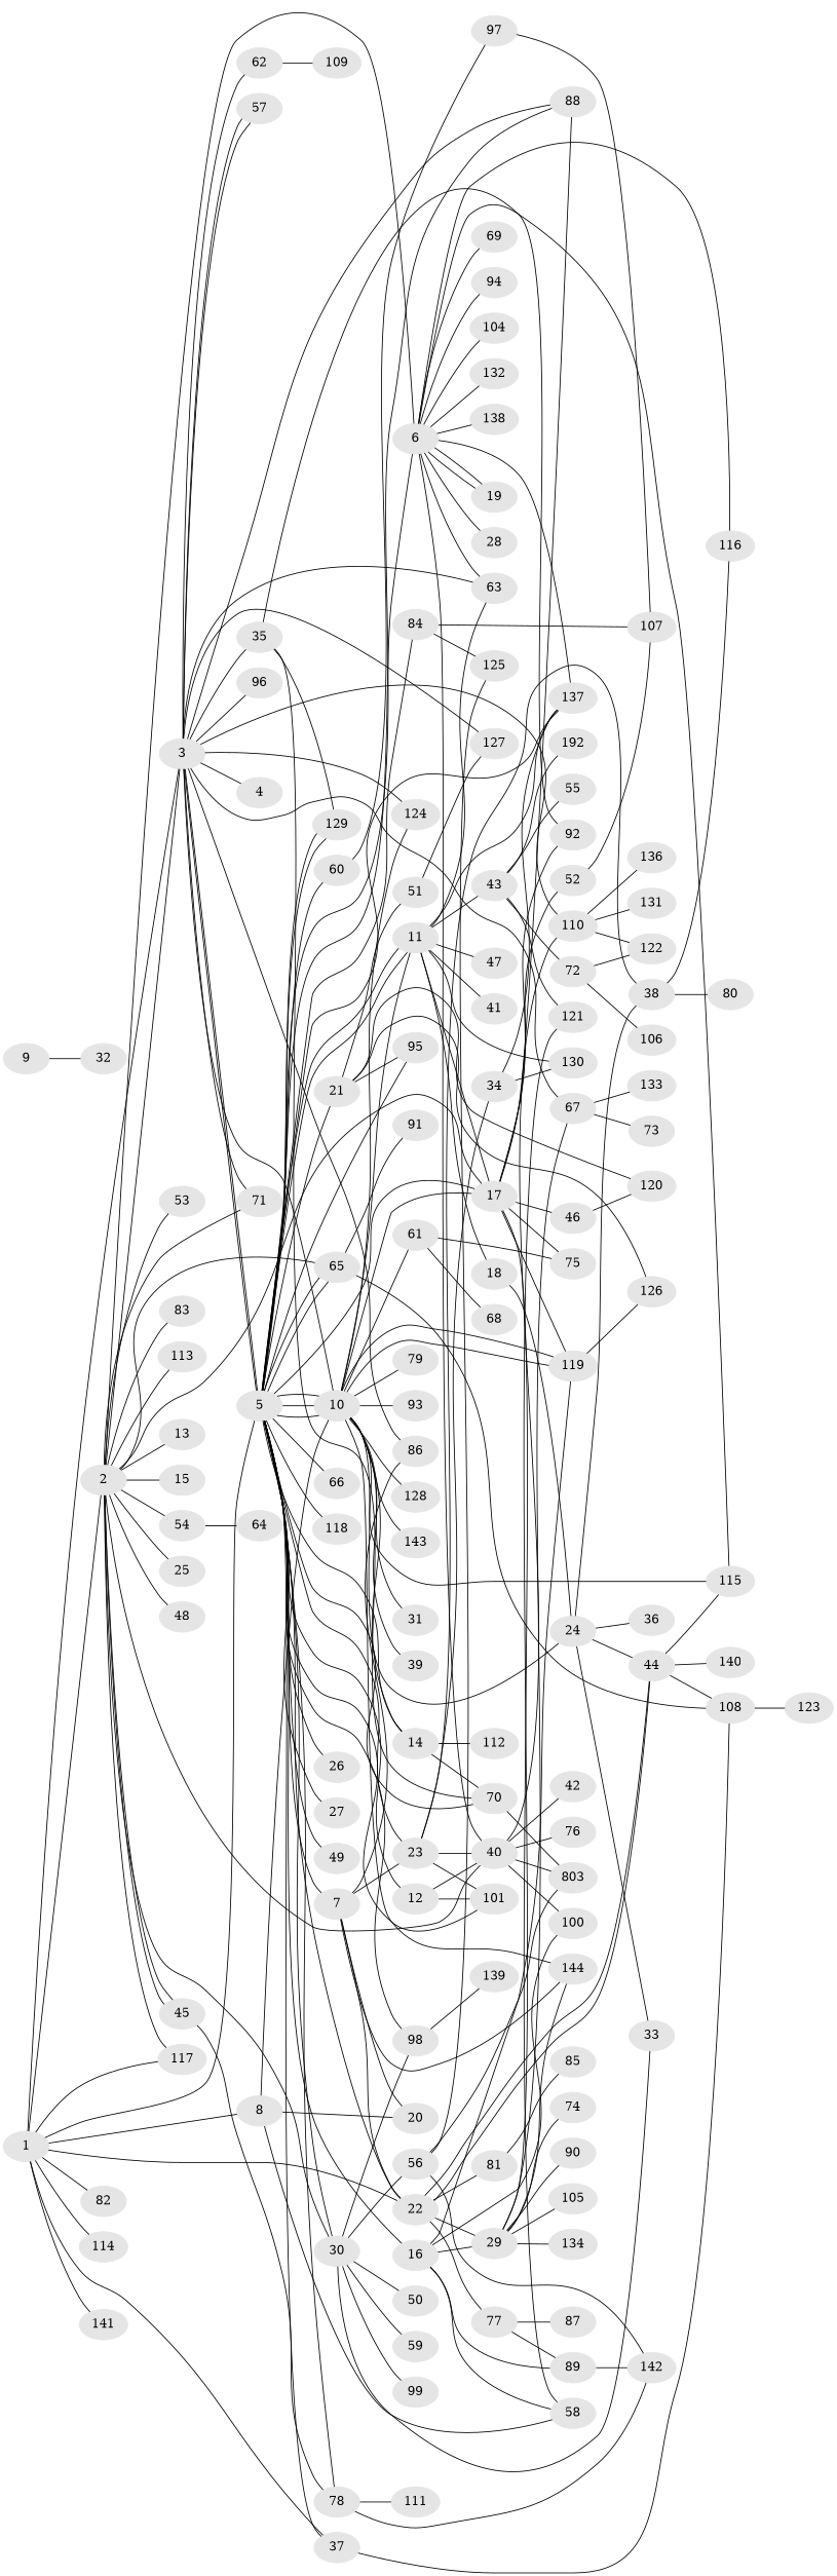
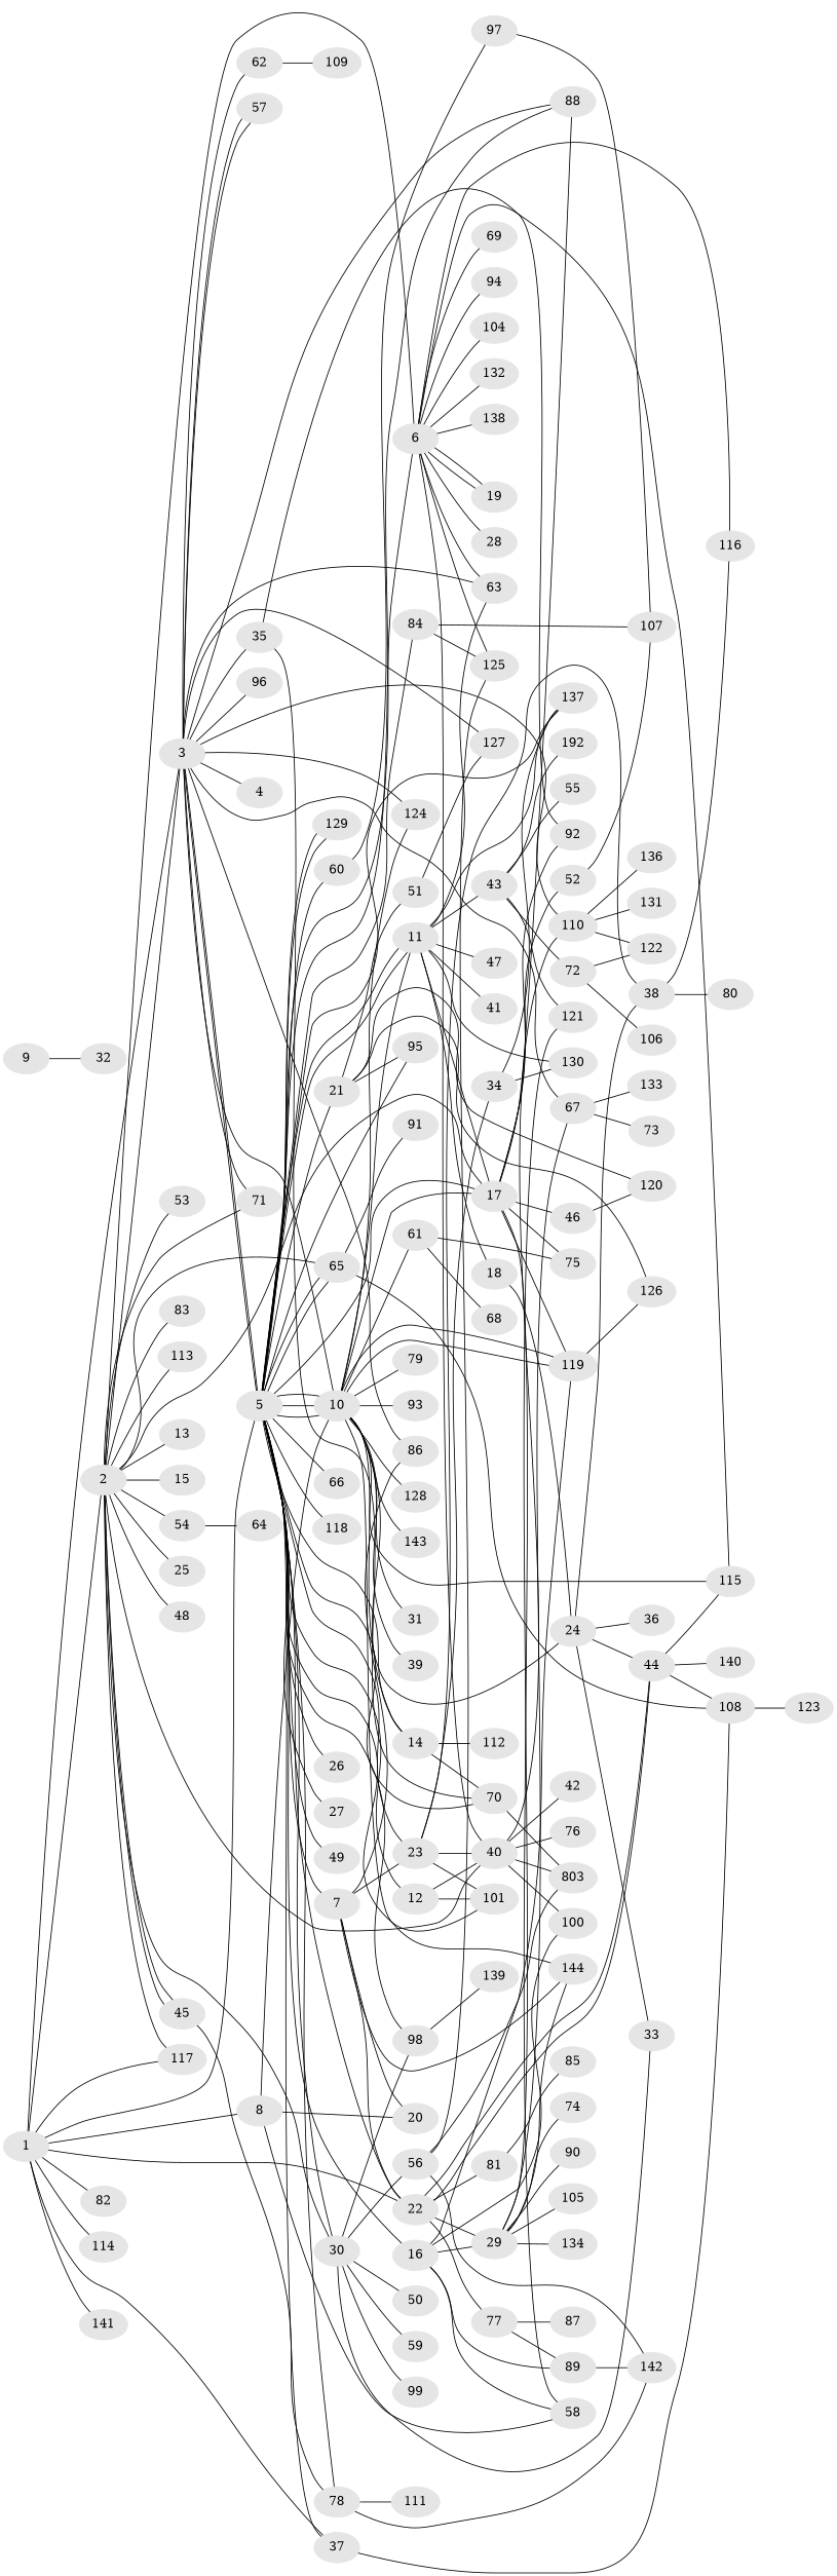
  graph {
    rankdir=LR
    node [color=gray90 style=filled]
    1
    2
    3
    5
    8
    22
    37
    82
    114
    117
    141
    6
    13
    15
    17
    25
    30
    40
    45
    48
    53
    54
    65
    71
    83
    113
    4
    10
    35
    57
    62
    63
    67
    86
    88
    96
    110
    124
    127
    7
    11
    12
    14
    16
    21
    23
    26
    27
    49
    60
    66
    70
    78
    84
    98
    101
    118
    129
    137
    95
    20
    58
    29
    44
    77
    81
    108
    19
    28
    69
    94
    104
    115
    116
    125
    132
    138
    119
    46
    52
    75
    92
    33
    50
    56
    59
    99
    100
    42
    76
    n91 [label=803]
    64
    91
    144
    24
    31
    39
    61
    79
    93
    128
    143
    109
    73
    133
    122
    131
    136
    9
    32
    18
    41
    43
    47
    130
    112
    89
    51
    120
    126
    34
    38
    97
    142
    111
    107
    139
    36
    68
    121
    55
    72
    n133 [label=192]
    74
    90
    105
    134
    140
    87
    85
    80
    123
    106
    1 -- 2
    1 -- 3
    1 -- 5
    1 -- 8
    1 -- 22
    1 -- 37
    1 -- 82
    1 -- 114
    1 -- 117
    1 -- 141
    2 -- 3
    2 -- 117
    2 -- 6
    2 -- 13
    2 -- 15
    2 -- 17
    2 -- 25
    2 -- 30
    2 -- 40
    2 -- 45
    2 -- 45
    2 -- 48
    2 -- 53
    2 -- 54
    2 -- 65
    2 -- 71
    2 -- 83
    2 -- 113
    3 -- 5
    3 -- 5
    3 -- 71
    3 -- 4
    3 -- 10
    3 -- 35
    3 -- 57
    3 -- 57
    3 -- 62
    3 -- 63
    3 -- 67
    3 -- 86
    3 -- 88
    3 -- 96
    3 -- 110
    3 -- 124
    3 -- 127
    5 -- 22
    5 -- 37
    5 -- 6
    5 -- 17
    5 -- 30
    5 -- 65
    5 -- 65
    5 -- 10
    5 -- 10
    5 -- 10
    5 -- 88
    5 -- 7
    5 -- 11
    5 -- 11
    5 -- 12
    5 -- 14
    5 -- 16
    5 -- 21
    5 -- 23
    5 -- 26
    5 -- 27
    5 -- 49
    5 -- 60
    5 -- 66
    5 -- 70
    5 -- 78
    5 -- 84
    5 -- 98
    5 -- 101
    5 -- 118
    5 -- 129
    5 -- 129
    5 -- 137
    5 -- 95
    8 -- 10
    8 -- 20
    8 -- 58
    22 -- 29
    22 -- 44
    22 -- 44
    22 -- 77
    22 -- 81
    37 -- 108
    6 -- 40
    6 -- 63
    6 -- 19
    6 -- 19
    6 -- 28
    6 -- 69
    6 -- 94
    6 -- 104
    6 -- 115
    6 -- 116
-   6 -- 137
+   6 -- 125
    6 -- 132
    6 -- 138
    17 -- 88
    17 -- 58
    17 -- 119
    17 -- 46
    17 -- 52
    17 -- 75
    17 -- 92
    30 -- 98
    30 -- 33
    30 -- 50
    30 -- 56
    30 -- 59
    30 -- 99
    40 -- 110
    40 -- 100
    40 -- 42
    40 -- 76
    40 -- n91
    45 -- 78
    54 -- 64
    65 -- 108
    65 -- 91
    10 -- 17
    10 -- 124
    10 -- 11
    10 -- 14
    10 -- 115
    10 -- 119
    10 -- 119
    10 -- 144
    10 -- 24
    10 -- 31
    10 -- 39
    10 -- 61
    10 -- 79
    10 -- 93
    10 -- 128
    10 -- 143
    35 -- 70
-   35 -- 129
    35 -- 92
    62 -- 109
    67 -- 73
    67 -- 133
    110 -- 122
    110 -- 131
    110 -- 136
    7 -- 22
    7 -- 86
    7 -- 23
    7 -- 20
    7 -- 144
    11 -- 17
    11 -- 63
    11 -- 137
    11 -- 18
    11 -- 41
    11 -- 43
    11 -- 47
    11 -- 130
    12 -- 40
    12 -- 101
    14 -- 70
    14 -- 112
    16 -- 58
    16 -- 29
    16 -- 119
    16 -- 100
    16 -- 89
    21 -- 95
    21 -- 51
    21 -- 120
    21 -- 126
    23 -- 40
    23 -- 101
    23 -- 34
    23 -- 38
    60 -- 97
    70 -- n91
    78 -- 142
    78 -- 111
    84 -- 125
    84 -- 107
    98 -- 139
    29 -- 67
    29 -- 144
    29 -- 121
    29 -- 74
    29 -- 90
    29 -- 105
    29 -- 134
    44 -- 108
    44 -- 115
    44 -- 140
    77 -- 89
    77 -- 87
    81 -- 85
    108 -- 123
    119 -- 126
    46 -- 120
    52 -- 107
    56 -- 125
    56 -- n91
    56 -- 142
    24 -- 44
    24 -- 33
    24 -- 38
    24 -- 36
    61 -- 75
    61 -- 68
    9 -- 32
    18 -- 24
    43 -- 121
    43 -- 55
    43 -- 72
    43 -- n133
    89 -- 142
    51 -- 127
    34 -- 137
    34 -- 130
    38 -- 116
    38 -- 80
    97 -- 107
    72 -- 122
    72 -- 106
  }
